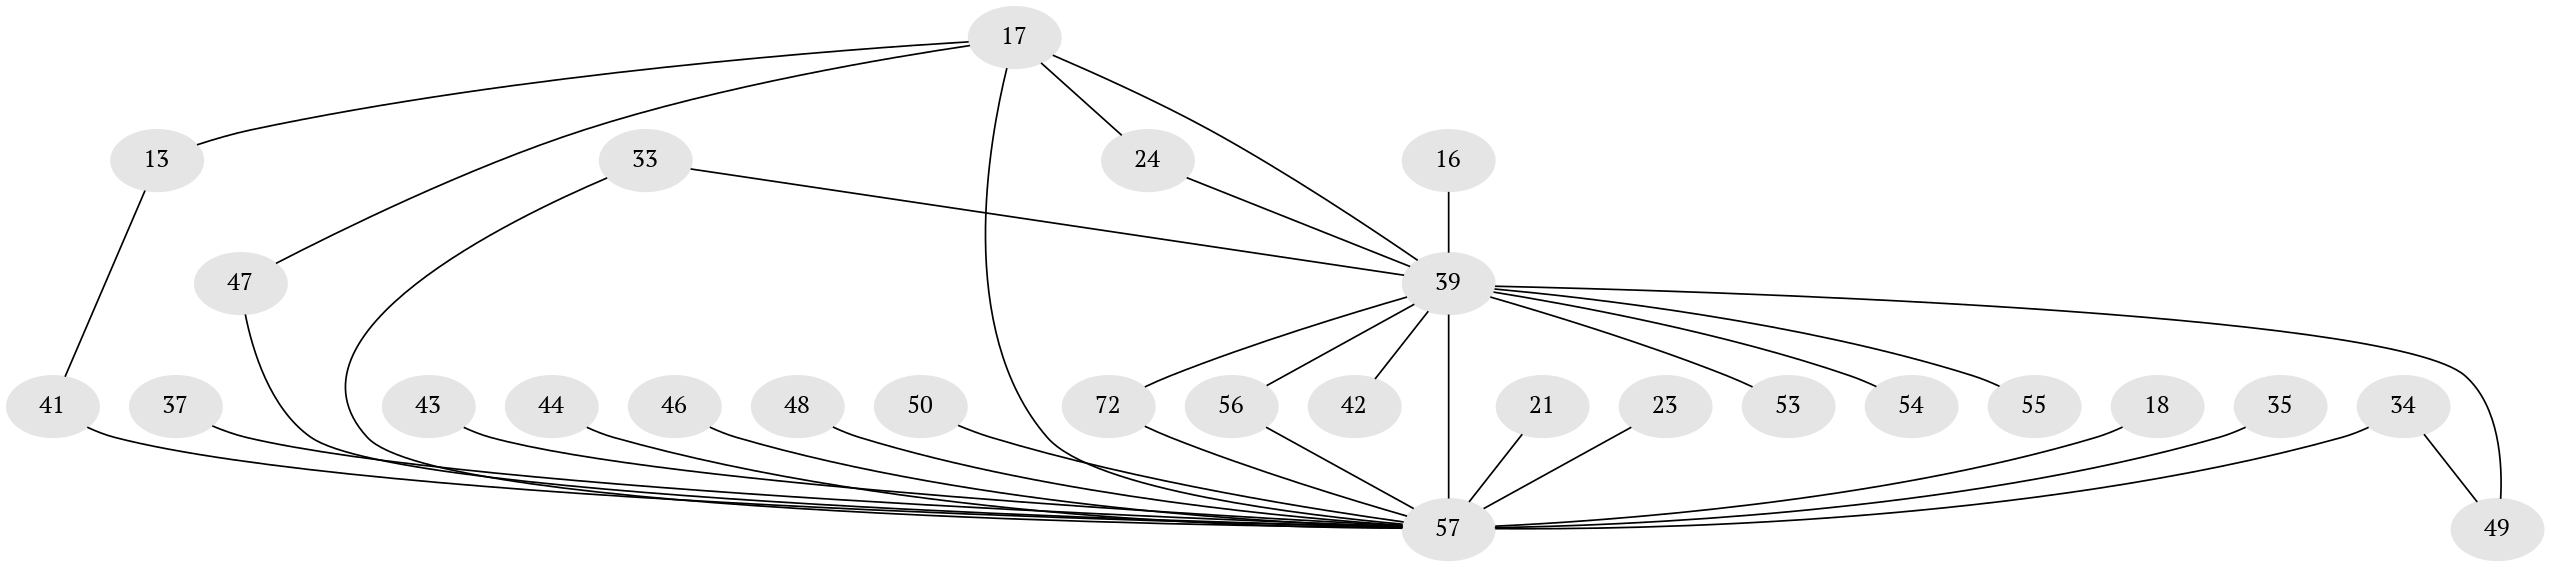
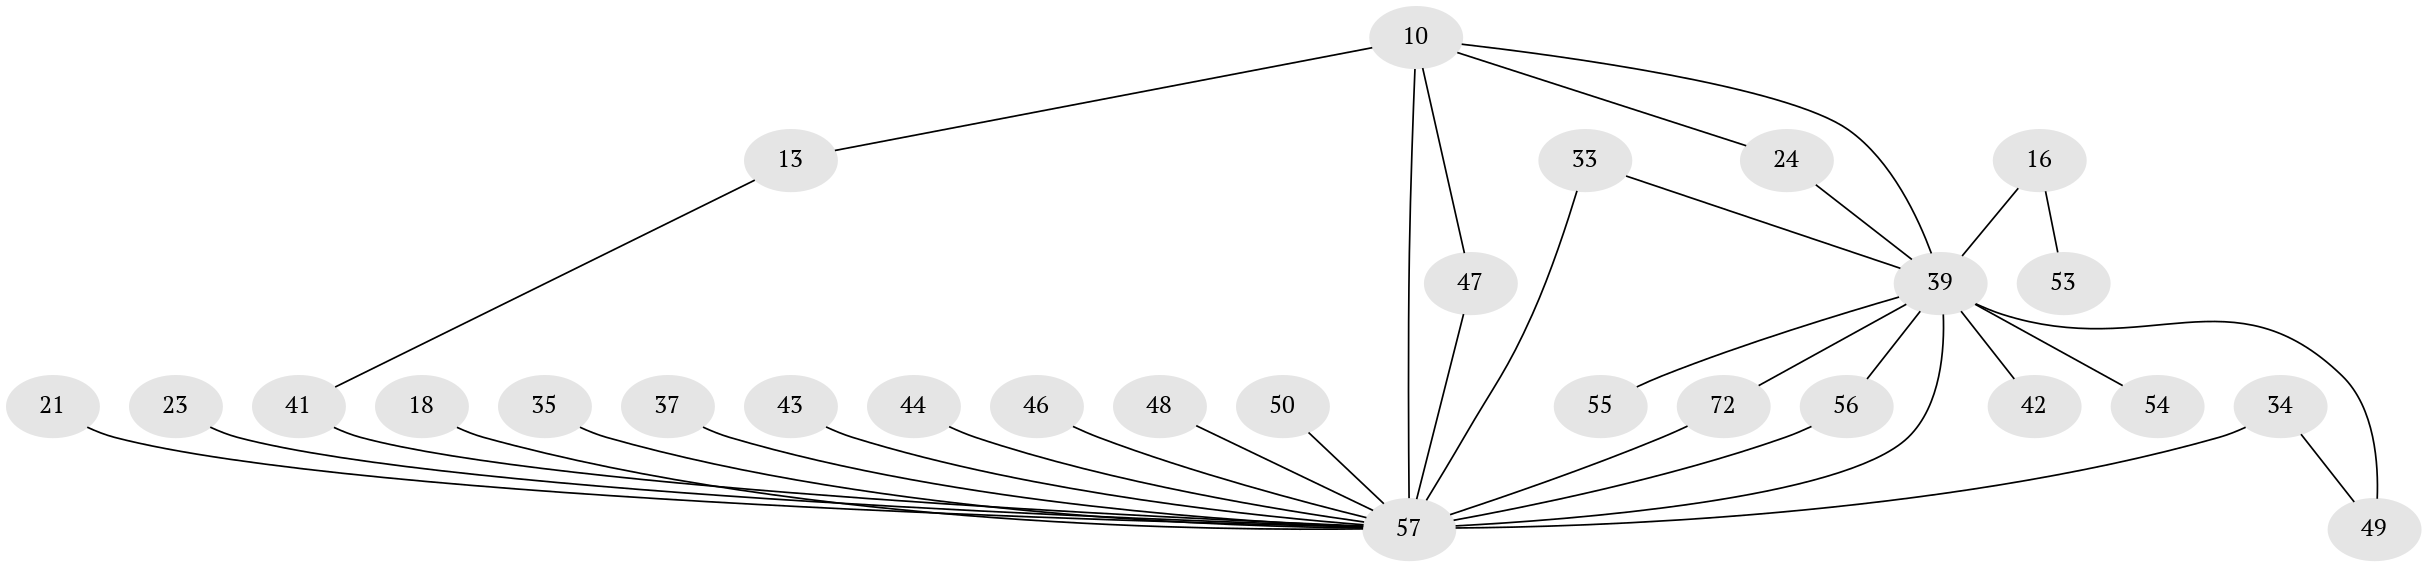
  graph {
    fontname="PT Serif"
    node [color=gray90 fontname="PT Serif" style=filled]
    edge [fontname="PT Serif"]
-   10 [super="+3" label=17]
+   10 [super="+3"]
    13
    24
    39 [super="+29+22"]
    47
    57 [super="+25+51+26"]
    41 [super="+18"]
    49 [super="+45"]
    42
    n10 [label=72 super="+14+38"]
    53
    54
    55
    56
    16
    21 [super="+20"]
    23
    n18 [label=18]
    33
    34 [super="+31"]
    35
    37
    43 [super="+30"]
    44
    46 [super="+40"]
    48
    50
    10 -- 13
    10 -- 24
    10 -- 39 [weight=8]
    10 -- 47
    10 -- 57 [weight=9]
    13 -- 41
    24 -- 39
    39 -- 57 [weight=25]
    39 -- 49 [weight=2]
    39 -- 42
    39 -- n10 [weight=4]
-   39 -- 53 [weight=2]
+   16 -- 53 [weight=2]
    39 -- 54 [weight=2]
    39 -- 55 [weight=2]
    39 -- 56
    47 -- 57
    41 -- 57 [weight=3]
    n10 -- 57 [weight=2]
    56 -- 57
    16 -- 39 [weight=2]
    21 -- 57 [weight=3]
    23 -- 57 [weight=2]
    n18 -- 57 [weight=2]
    33 -- 39
    33 -- 57
    34 -- 57 [weight=3]
    34 -- 49
    35 -- 57 [weight=2]
    37 -- 57 [weight=2]
    43 -- 57 [weight=3]
    44 -- 57 [weight=2]
    46 -- 57 [weight=2]
    48 -- 57
    50 -- 57 [weight=2]
  }
